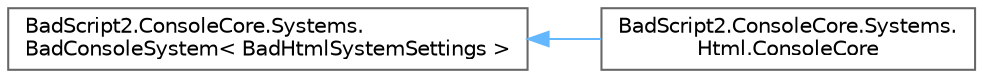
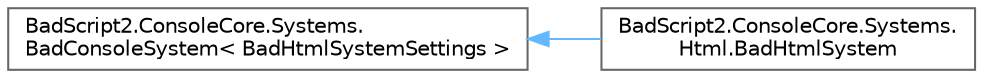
  digraph {
    rankdir=LR
    node [color=grey40 fillcolor=white fontname=Helvetica fontsize=10 shape=box style=filled]
    n1 [height=0.2 label="BadScript2.ConsoleCore.Systems.\lBadConsoleSystem\< BadHtmlSystemSettings \>" width=0.4]
-   n2 [height=0.2 label="BadScript2.ConsoleCore.Systems.\lHtml.ConsoleCore" width=0.4]
+   n2 [height=0.2 label="BadScript2.ConsoleCore.Systems.\lHtml.BadHtmlSystem" width=0.4]
    n1 -> n2 [color=steelblue1 dir=back fontname=Helvetica fontsize=10 labelfontname=Helvetica labelfontsize=10 style=solid]
  }
